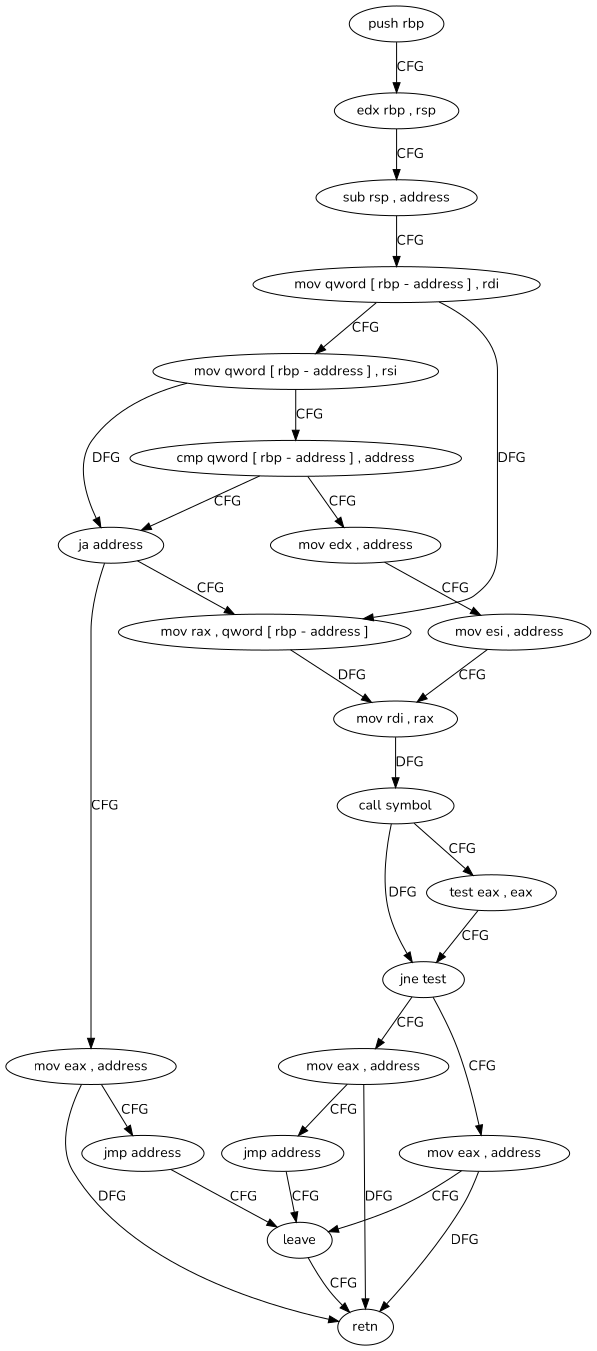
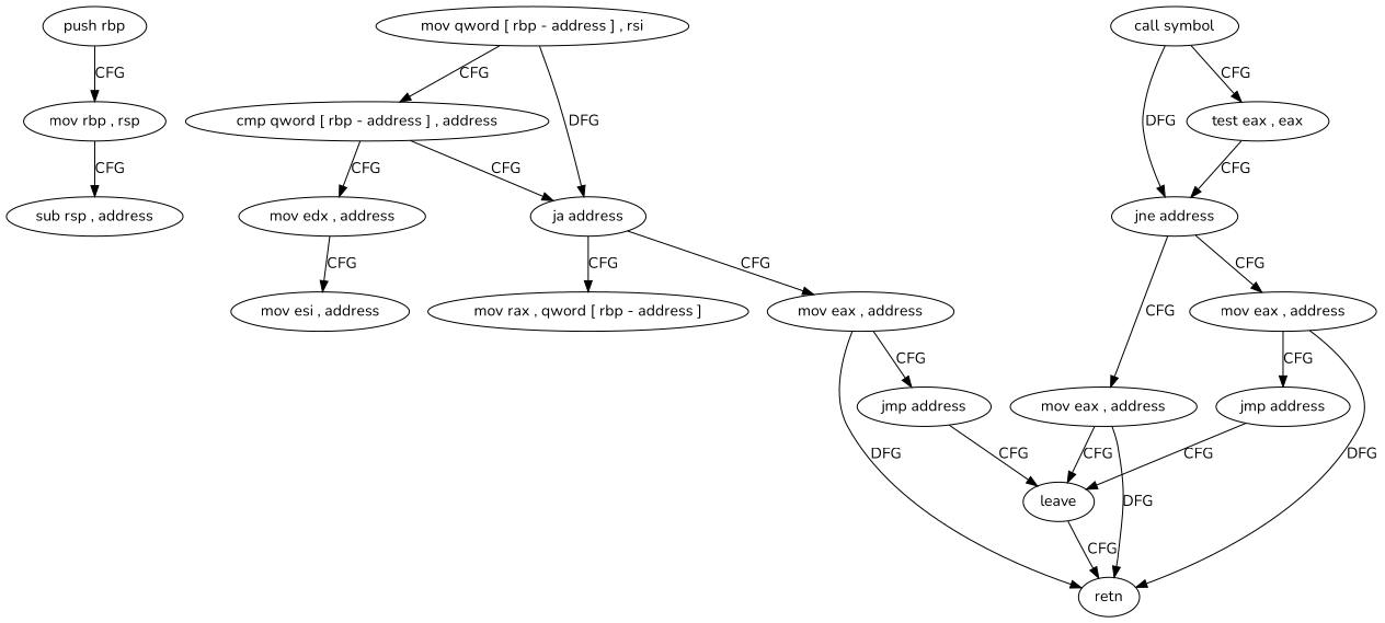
  digraph {
    fontname=Nunito
    node [fontname=Nunito]
    edge [fontname=Nunito]
    n1 [label="push rbp"]
-   n2 [label="edx rbp , rsp"]
+   n2 [label="mov rbp , rsp"]
    n3 [label="sub rsp , address"]
-   n4 [label="mov qword [ rbp - address ] , rdi"]
    n5 [label="mov qword [ rbp - address ] , rsi"]
    n6 [label="mov rax , qword [ rbp - address ]"]
    n7 [label="cmp qword [ rbp - address ] , address"]
    n8 [label="ja address"]
-   n9 [label="mov rdi , rax"]
    n10 [label="mov edx , address"]
    n11 [label="mov eax , address"]
    n12 [label="jmp address"]
    n13 [label=retn]
    n14 [label="mov esi , address"]
    n15 [label="call symbol"]
    n16 [label=leave]
    n17 [label="test eax , eax"]
-   n18 [label="jne test"]
+   n18 [label="jne address"]
    n19 [label="mov eax , address"]
    n20 [label="mov eax , address"]
    n21 [label="jmp address"]
    n1 -> n2 [label=CFG]
    n2 -> n3 [label=CFG]
-   n3 -> n4 [label=CFG]
-   n4 -> n5 [label=CFG]
-   n4 -> n6 [label=DFG]
    n5 -> n7 [label=CFG]
    n5 -> n8 [label=DFG]
-   n6 -> n9 [label=DFG]
    n7 -> n8 [label=CFG]
    n7 -> n10 [label=CFG]
    n8 -> n6 [label=CFG]
    n8 -> n11 [label=CFG]
-   n9 -> n15 [label=DFG]
    n10 -> n14 [label=CFG]
    n11 -> n12 [label=CFG]
    n11 -> n13 [label=DFG]
    n12 -> n16 [label=CFG]
-   n14 -> n9 [label=CFG]
    n15 -> n17 [label=CFG]
    n15 -> n18 [label=DFG]
    n16 -> n13 [label=CFG]
    n17 -> n18 [label=CFG]
    n18 -> n19 [label=CFG]
    n18 -> n20 [label=CFG]
    n19 -> n13 [label=DFG]
    n19 -> n16 [label=CFG]
    n20 -> n13 [label=DFG]
    n20 -> n21 [label=CFG]
    n21 -> n16 [label=CFG]
  }
